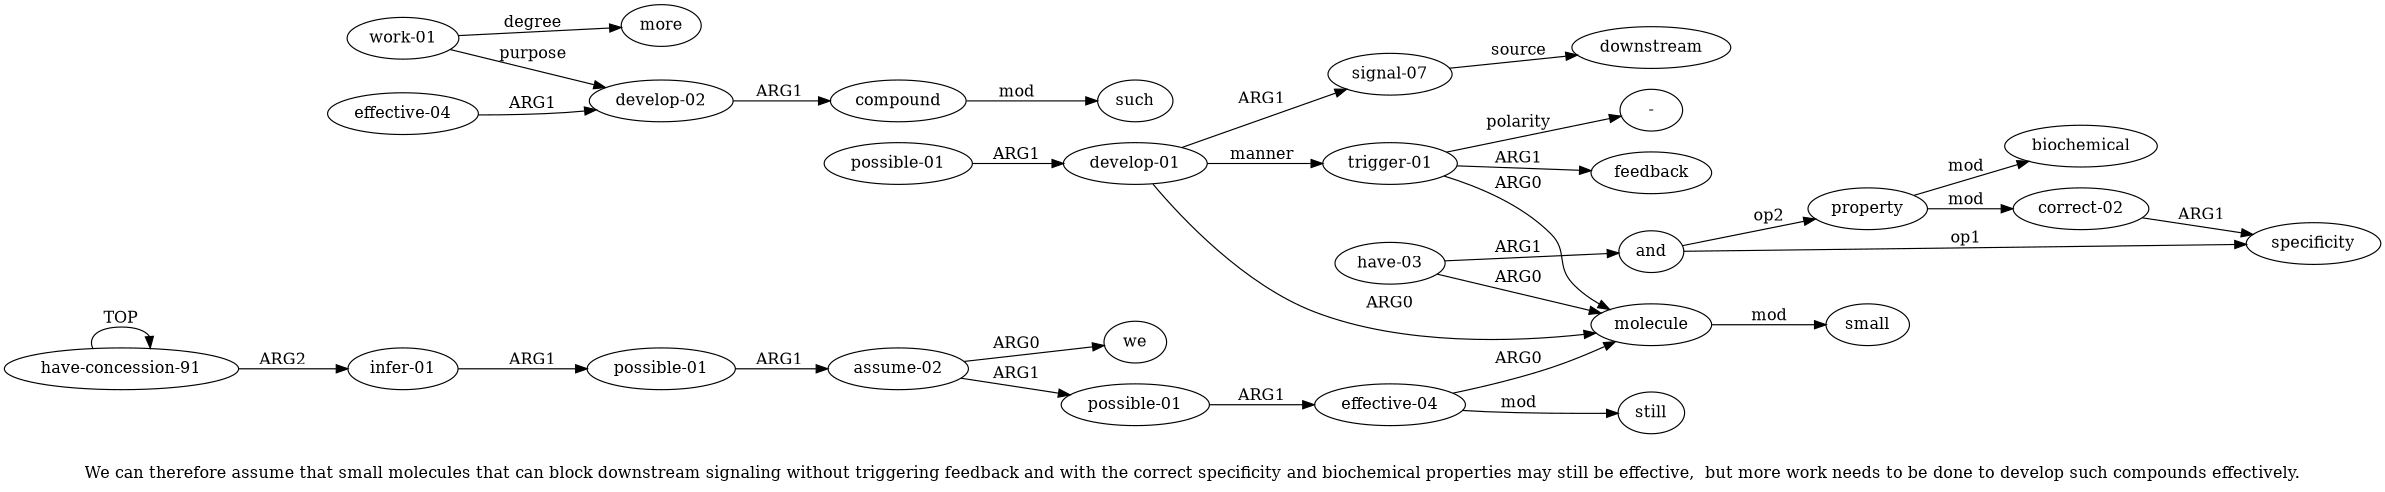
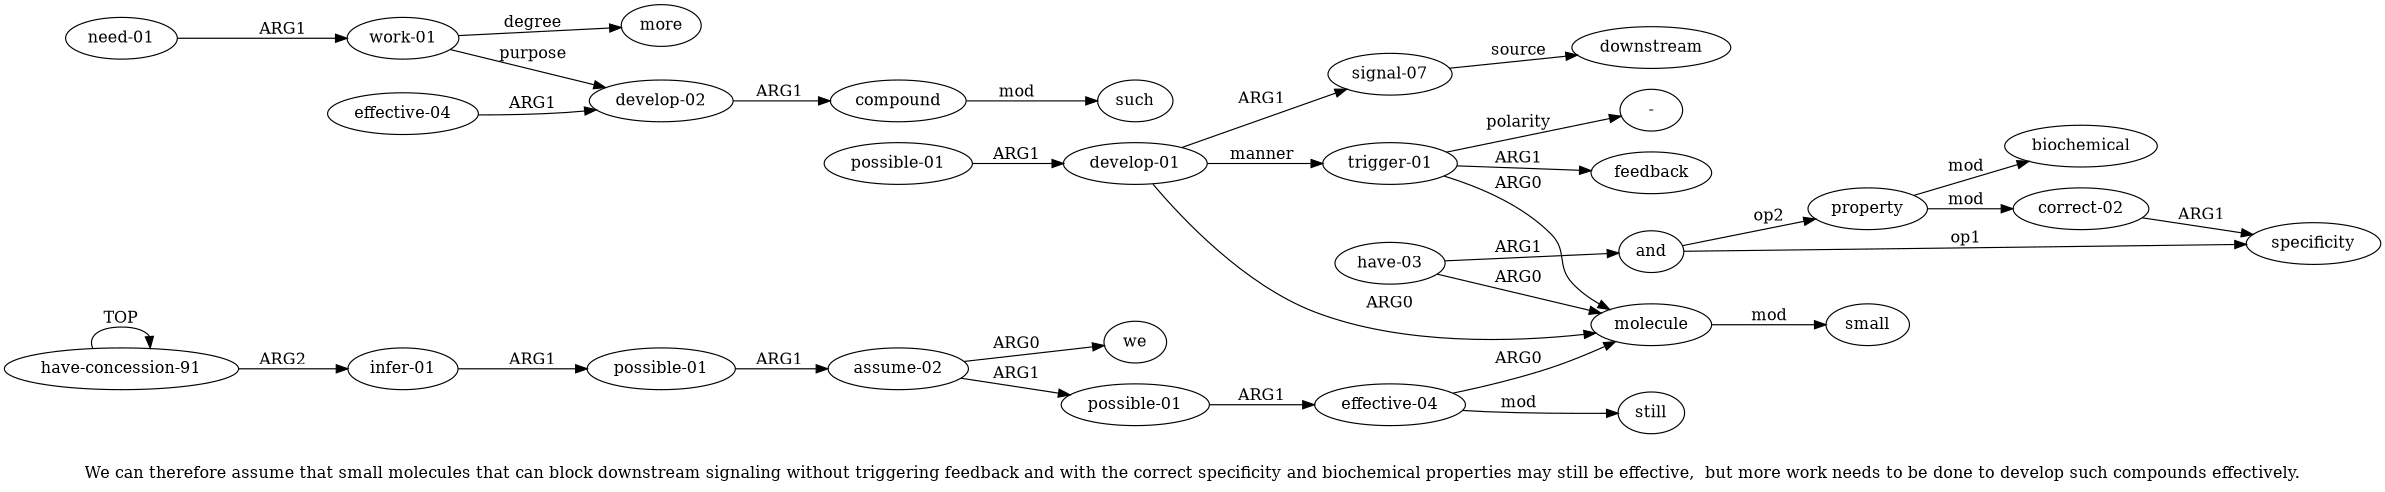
  digraph {
    label="We can therefore assume that small molecules that can block downstream signaling without triggering feedback and with the correct specificity and biochemical properties may still be effective,  but more work needs to be done to develop such compounds effectively."
    rankdir=LR
    node [color=black gold_label="possible-01" test_label="possible-01"]
    edge [color=black gold_label=ARG1 test_label=ARG1]
    n1 [gold_ind=20 gold_label=feedback label=feedback test_ind=20 test_label=feedback]
    n2 [gold_ind=21 label="possible-01" test_ind=21]
    n3 [gold_ind=16 gold_label="block-01" label="develop-01" test_ind=16 test_label="block-01"]
    n4 [gold_ind=14 gold_label=molecule label=molecule test_ind=14 test_label=molecule]
    n5 [gold_ind=17 gold_label="signal-07" label="signal-07" test_ind=17 test_label="signal-07"]
    n6 [gold_ind=19 gold_label="trigger-01" label="trigger-01" test_ind=19 test_label="trigger-01"]
    n7 [gold_ind=15 gold_label=small label=small test_ind=15 test_label=small]
    n8 [gold_ind=18 gold_label=downstream label=downstream test_ind=18 test_label=downstream]
    n9 [gold_ind=-1 gold_label="-" label="-" test_ind=-1 test_label="-"]
    n10 [gold_ind=22 gold_label="have-03" label="have-03" test_ind=22 test_label="have-03"]
    n11 [gold_ind=23 gold_label=and label=and test_ind=23 test_label=and]
    n12 [gold_ind=24 gold_label=specificity label=specificity test_ind=24 test_label=specificity]
    n13 [gold_ind=26 gold_label=property label=property test_ind=26 test_label=property]
    n14 [gold_ind=25 gold_label="correct-02" label="correct-02" test_ind=25 test_label="correct-02"]
    n15 [gold_ind=27 gold_label=biochemical label=biochemical test_ind=27 test_label=biochemical]
    n16 [gold_ind=28 gold_label=still label=still test_ind=28 test_label=still]
    n17 [gold_ind=11 gold_label=we label=we test_ind=11 test_label=we]
    n18 [gold_ind=10 gold_label="assume-02" label="assume-02" test_ind=10 test_label="assume-02"]
    n19 [gold_ind=12 label="possible-01" test_ind=12]
    n20 [gold_ind=13 gold_label="effective-04" label="effective-04" test_ind=13 test_label="effective-04"]
+   n21 [gold_ind=1 gold_label="need-01" label="need-01" test_ind=1 test_label="need-01"]
    n22 [gold_ind=2 gold_label="work-01" label="work-01" test_ind=2 test_label="work-01"]
    n23 [gold_ind=3 gold_label=more label=more test_ind=3 test_label=more]
    n24 [gold_ind=4 gold_label="develop-02" label="develop-02" test_ind=4 test_label="develop-02"]
    n25 [gold_ind=5 gold_label=compound label=compound test_ind=5 test_label=compound]
    n26 [gold_ind=0 gold_label="have-concession-91" label="have-concession-91" test_ind=0 test_label="have-concession-91"]
    n27 [gold_ind=8 gold_label="infer-01" label="infer-01" test_ind=8 test_label="infer-01"]
    n28 [gold_ind=9 label="possible-01" test_ind=9]
    n29 [gold_ind=6 gold_label=such label=such test_ind=6 test_label=such]
    n30 [gold_ind=7 gold_label="effective-04" label="effective-04" test_ind=7 test_label="effective-04"]
    n2 -> n3 [label=ARG1]
    n3 -> n4 [gold_label=ARG0 label=ARG0 test_label=ARG0]
    n3 -> n5 [label=ARG1]
    n3 -> n6 [gold_label=manner label=manner test_label=manner]
    n4 -> n7 [gold_label=mod label=mod test_label=mod]
    n5 -> n8 [gold_label=source label=source test_label=source]
    n6 -> n1 [label=ARG1]
    n6 -> n4 [gold_label=ARG0 label=ARG0 test_label=ARG0]
    n6 -> n9 [gold_label=polarity label=polarity test_label=polarity]
    n10 -> n4 [gold_label=ARG0 label=ARG0 test_label=ARG0]
    n10 -> n11 [label=ARG1]
    n11 -> n12 [gold_label=op1 label=op1 test_label=op1]
    n11 -> n13 [gold_label=op2 label=op2 test_label=op2]
    n13 -> n14 [gold_label=mod label=mod test_label=mod]
    n13 -> n15 [gold_label=mod label=mod test_label=mod]
    n14 -> n12 [label=ARG1]
    n18 -> n17 [gold_label=ARG0 label=ARG0 test_label=ARG0]
    n18 -> n19 [label=ARG1]
    n19 -> n20 [label=ARG1]
    n20 -> n4 [gold_label=ARG0 label=ARG0 test_label=ARG0]
    n20 -> n16 [gold_label=mod label=mod test_label=mod]
+   n21 -> n22 [label=ARG1]
    n22 -> n23 [gold_label=degree label=degree test_label=degree]
    n22 -> n24 [gold_label=purpose label=purpose test_label=purpose]
    n24 -> n25 [label=ARG1]
    n25 -> n29 [gold_label=mod label=mod test_label=mod]
    n26 -> n26 [gold_label=TOP label=TOP test_label=TOP]
    n26 -> n27 [gold_label=ARG2 label=ARG2 test_label=ARG2]
    n27 -> n28 [label=ARG1]
    n28 -> n18 [label=ARG1]
    n30 -> n24 [label=ARG1]
  }
